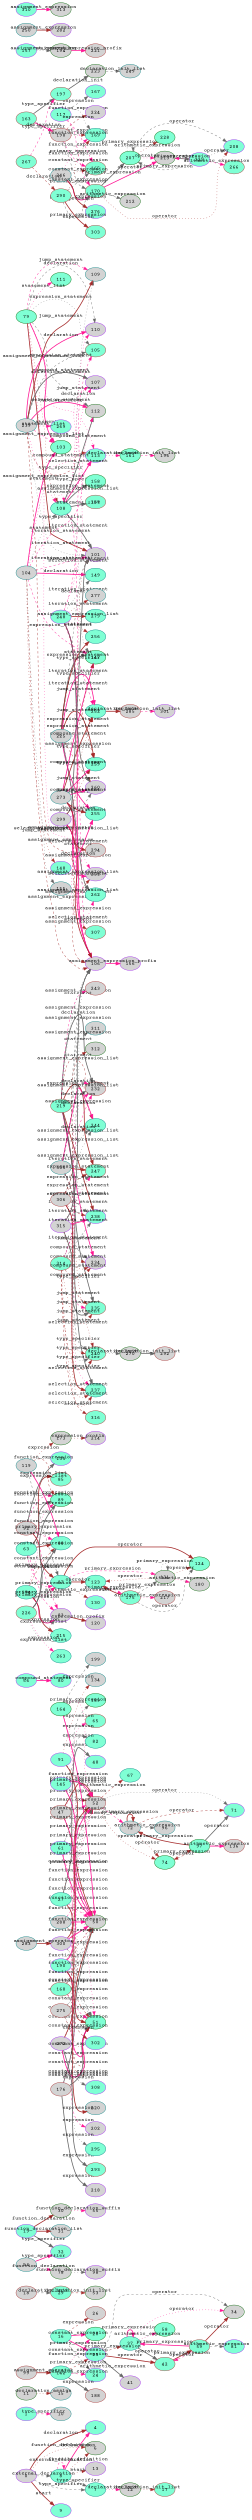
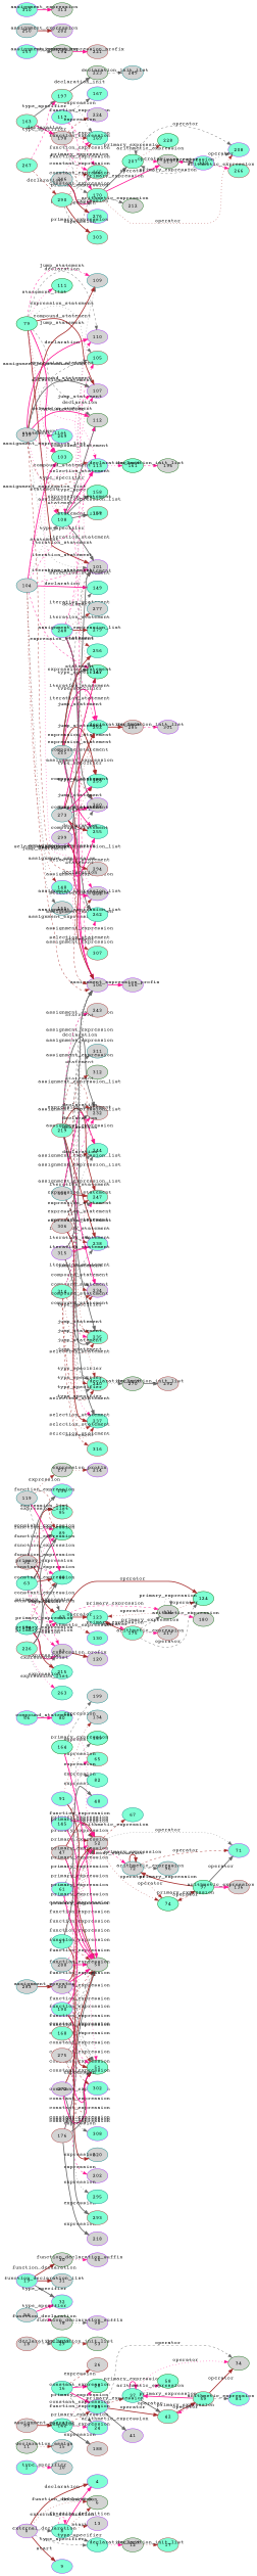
  digraph {
    fontname="Courier Prime"
    rankdir=LR
    node [color=purple fillcolor=aquamarine fontname="Courier Prime" style=filled]
    edge [color=brown constraint=True fontname="Courier Prime" labelfloat=True style=bold]
    0 [fillcolor=lightgrey]
    4
    6 [color=darkgreen fillcolor=lightgrey]
    7 [color=teal]
    8 [color=teal]
    9
    12 [color=darkgreen fillcolor=lightgrey]
    13 [fillcolor=lightgrey]
    17 [color=brown]
    10 [color=teal fillcolor=lightgrey]
    1
    11 [color=darkgreen fillcolor=lightgrey]
    15 [color=teal fillcolor=lightgrey]
    16 [color=teal]
    20 [color=darkgreen]
    21
    24
    26 [color=brown fillcolor=lightgrey]
    34 [color=darkgreen fillcolor=lightgrey]
    37 [color=teal]
    41 [fillcolor=lightgrey]
    42 [color=brown]
    58 [color=darkgreen]
    59 [color=brown]
    18 [color=brown fillcolor=lightgrey]
    29 [color=brown]
    53 [color=darkgreen fillcolor=lightgrey]
    30 [color=darkgreen fillcolor=lightgrey]
    19
    31 [color=teal fillcolor=lightgrey]
    32
    55 [fillcolor=lightgrey]
    81
    27 [color=teal]
    48
    50 [color=darkgreen fillcolor=lightgrey]
    51 [color=darkgreen]
    52 [color=brown fillcolor=lightgrey]
    67 [color=teal]
    71
    72 [color=teal fillcolor=lightgrey]
    74 [color=darkgreen]
    96 [color=teal fillcolor=lightgrey]
    97 [color=darkgreen]
    47 [color=brown fillcolor=lightgrey]
    65 [color=brown]
    136 [color=brown fillcolor=lightgrey]
    54 [color=teal fillcolor=lightgrey]
    78 [color=darkgreen fillcolor=lightgrey]
    98 [fillcolor=lightgrey]
    56
    80
    61
    82 [color=teal]
    63 [color=teal]
    83 [fillcolor=lightgrey]
    85 [color=brown]
    87 [color=teal]
    88 [color=teal]
    89 [color=darkgreen]
    120 [fillcolor=lightgrey]
    123 [color=teal]
    124 [color=darkgreen]
    130
    131 [color=darkgreen fillcolor=lightgrey]
    175 [color=brown]
    180 [color=darkgreen fillcolor=lightgrey]
    79 [color=darkgreen]
    101 [fillcolor=lightgrey]
    103 [color=darkgreen]
    105 [color=brown]
    106 [fillcolor=lightgrey]
    107 [fillcolor=lightgrey]
    108 [color=teal]
    109 [color=teal fillcolor=lightgrey]
    110 [fillcolor=lightgrey]
    111 [color=darkgreen]
    112 [color=darkgreen fillcolor=lightgrey]
    113
    156 [fillcolor=lightgrey]
    147 [color=darkgreen]
    158 [color=darkgreen]
    159 [color=brown]
    161 [color=darkgreen]
    196 [color=darkgreen fillcolor=lightgrey]
    217 [color=brown fillcolor=lightgrey]
    91
    134 [color=teal fillcolor=lightgrey]
    92 [color=brown fillcolor=lightgrey]
    135
    99 [color=brown fillcolor=lightgrey]
    142 [color=teal]
    188 [color=brown fillcolor=lightgrey]
    104 [color=teal fillcolor=lightgrey]
    148
    149 [color=teal]
    155 [color=teal fillcolor=lightgrey]
    165 [color=brown]
    117
    167
    169 [color=teal]
    170 [color=brown]
    207 [color=darkgreen]
    208
    212 [color=darkgreen fillcolor=lightgrey]
    213 [color=darkgreen fillcolor=lightgrey]
    228 [color=darkgreen]
    229
    119 [color=teal fillcolor=lightgrey]
    173 [color=darkgreen fillcolor=lightgrey]
    214 [fillcolor=lightgrey]
    145
    189 [color=darkgreen]
    194 [color=darkgreen fillcolor=lightgrey]
    157
    221 [color=brown fillcolor=lightgrey]
    163 [color=brown]
    197 [color=brown]
    198 [color=brown fillcolor=lightgrey]
    223 [color=darkgreen fillcolor=lightgrey]
    224 [fillcolor=lightgrey]
    249 [color=teal fillcolor=lightgrey]
    164 [color=darkgreen]
    199 [color=teal fillcolor=lightgrey]
    168 [color=brown]
    202 [fillcolor=lightgrey]
    266 [color=brown]
    174 [color=teal]
    215 [color=teal]
    176 [color=brown fillcolor=lightgrey]
    218 [fillcolor=lightgrey]
    190
    220 [color=teal fillcolor=lightgrey]
    219 [color=brown]
    232 [color=brown fillcolor=lightgrey]
    234 [fillcolor=lightgrey]
    235 [color=brown]
    237 [color=teal]
    238
    240 [color=brown]
    243 [color=brown fillcolor=lightgrey]
    244 [color=teal]
    247 [color=brown]
    270 [color=darkgreen fillcolor=lightgrey]
    292 [color=brown fillcolor=lightgrey]
    225 [color=teal fillcolor=lightgrey]
    251 [fillcolor=lightgrey]
    252 [color=teal]
    255 [color=teal]
    256 [color=teal]
    259 [color=teal]
    260 [fillcolor=lightgrey]
    262 [color=teal]
    285 [color=brown fillcolor=lightgrey]
    301 [fillcolor=lightgrey]
    226 [color=brown]
    263 [color=teal]
    239 [color=teal fillcolor=lightgrey]
    269
    246 [color=teal fillcolor=lightgrey]
    276
    248
    277 [color=teal fillcolor=lightgrey]
    279 [color=teal]
    250 [color=teal fillcolor=lightgrey]
    282 [fillcolor=lightgrey]
    267 [color=brown]
    290 [color=brown]
    303 [color=brown]
    272 [fillcolor=lightgrey]
    293 [color=brown]
    273 [color=teal fillcolor=lightgrey]
    294 [color=brown fillcolor=lightgrey]
    275 [color=brown fillcolor=lightgrey]
    295 [color=teal]
    283 [color=teal fillcolor=lightgrey]
    300 [fillcolor=lightgrey]
    308
    288 [color=teal fillcolor=lightgrey]
    302
    299 [fillcolor=lightgrey]
    307 [color=brown]
    305 [color=teal fillcolor=lightgrey]
    311 [color=teal fillcolor=lightgrey]
    306 [color=brown fillcolor=lightgrey]
    312 [color=darkgreen fillcolor=lightgrey]
    313 [color=darkgreen fillcolor=lightgrey]
    310
    314 [color=brown]
    316 [color=brown]
    315 [fillcolor=lightgrey]
    0 -> 4 [label=declaration]
    0 -> 6 [label=function_definition style=dotted]
    0 -> 7 [color=gray40 label=type_specifier style=dashed]
    0 -> 8 [color=gray40 label=external_declaration style=dashed]
    0 -> 9 [label=start]
    7 -> 12 [color=deeppink label=declaration_init style=dotted]
    8 -> 4 [color=deeppink label=declaration]
    8 -> 6 [label=function_definition style=dotted]
    8 -> 7 [color=gray40 label=type_specifier style=dashed]
    8 -> 8 [color=deeppink label=external_declaration style=dashed]
    8 -> 13 [label=start style=dotted]
    12 -> 17 [label=declaration_init_list style=dotted]
    1 -> 10 [color=deeppink label=type_specifier style=dashed]
    11 -> 15 [label=declaration_assign style=dotted]
    16 -> 20 [color=deeppink label=constant_expression]
    16 -> 21 [color=deeppink label=primary_expression]
    16 -> 24 [color=gray40 label=function_expression style=dashed]
    16 -> 26 [label=expression style=dashed]
    21 -> 34 [color=gray40 label=operator style=dashed]
    21 -> 37 [label=primary_expression style=dashed]
    21 -> 41 [color=gray40 label=arithmetic_expression]
    21 -> 42 [label=operator]
    37 -> 34 [color=deeppink label=operator style=dotted]
    37 -> 37 [color=deeppink label=primary_expression]
    37 -> 42 [color=gray40 label=operator]
    37 -> 58 [color=deeppink label=arithmetic_expression style=dotted]
    42 -> 59 [label=primary_expression]
    59 -> 34 [label=operator]
    59 -> 37 [color=deeppink label=primary_expression]
    59 -> 42 [color=deeppink label=operator style=dashed]
    59 -> 81 [color=gray40 label=arithmetic_expression style=dashed]
    18 -> 29 [color=gray40 label=declaration_init style=dashed]
    29 -> 53 [label=declaration_init_list style=dashed]
    30 -> 55 [color=deeppink label=function_declaration_suffix style=dotted]
    19 -> 30 [label=function_declaration]
    19 -> 31 [label=function_declaration_list]
    19 -> 32 [color=gray40 label=type_specifier]
    27 -> 48 [color=gray40 label=expression]
-   27 -> 50 [color=deeppink label=function_expression style=dashed]
+   27 -> 50 [label=function_expression style=dashed]
    27 -> 51 [label=constant_expression]
    27 -> 52 [label=primary_expression style=dotted]
    52 -> 67 [label=arithmetic_expression style=dashed]
    52 -> 71 [color=gray40 label=operator style=dotted]
    52 -> 72 [color=deeppink label=primary_expression style=dashed]
    52 -> 74 [label=operator style=dotted]
    72 -> 71 [label=operator style=dashed]
    72 -> 72 [label=primary_expression]
    72 -> 74 [label=operator style=dotted]
    72 -> 96 [color=gray40 label=arithmetic_expression style=dashed]
    74 -> 97 [label=primary_expression style=dotted]
    97 -> 71 [color=gray40 label=operator]
    97 -> 72 [label=primary_expression]
    97 -> 74 [label=operator style=dashed]
    97 -> 136 [color=deeppink label=arithmetic_expression]
    47 -> 50 [color=deeppink label=function_expression]
    47 -> 51 [label=constant_expression style=dashed]
    47 -> 52 [label=primary_expression]
    47 -> 65 [color=deeppink label=expression style=dotted]
    54 -> 32 [color=deeppink label=type_specifier]
    54 -> 78 [color=deeppink label=function_declaration style=dotted]
    78 -> 98 [color=gray40 label=function_declaration_suffix style=dotted]
    56 -> 80 [color=deeppink label=compound_statement]
    61 -> 50 [color=deeppink label=function_expression]
    61 -> 51 [color=deeppink label=constant_expression style=dashed]
    61 -> 52 [color=gray40 label=primary_expression style=dotted]
    61 -> 82 [color=gray40 label=expression style=dashed]
    63 -> 83 [color=deeppink label=expression style=dashed]
    63 -> 85 [label=expression_list]
    63 -> 87 [color=deeppink label=primary_expression style=dashed]
    63 -> 88 [label=constant_expression]
    63 -> 89 [color=gray40 label=function_expression]
    83 -> 120 [label=expression_profix]
    87 -> 123 [label=operator]
    87 -> 124 [label=operator]
    87 -> 130 [label=arithmetic_expression style=dotted]
    87 -> 131 [color=deeppink label=primary_expression style=dashed]
    123 -> 175 [color=deeppink label=primary_expression style=dotted]
    131 -> 123 [label=operator style=dotted]
    131 -> 124 [label=operator style=dotted]
    131 -> 131 [color=gray40 label=primary_expression style=dotted]
    131 -> 180 [color=deeppink label=arithmetic_expression style=dotted]
    175 -> 123 [label=operator]
    175 -> 124 [color=gray40 label=operator style=dashed]
    175 -> 131 [color=gray40 label=primary_expression style=dashed]
    175 -> 217 [color=deeppink label=arithmetic_expression style=dotted]
    79 -> 101 [label=iteration_statement]
    79 -> 103 [color=deeppink label=assignment_expression_list]
    79 -> 105 [color=gray40 label=expression_statement style=dotted]
    79 -> 106 [color=deeppink label=assignment_expression style=dotted]
+   79 -> 107 [label=compound_statement]
    79 -> 108 [label=statement style=dotted]
    79 -> 109 [color=deeppink label=jump_statement style=dashed]
    79 -> 110 [color=gray40 label=declaration style=dashed]
    79 -> 111 [color=deeppink label=statement_list style=dotted]
    79 -> 112 [color=gray40 label=selection_statement style=dashed]
    79 -> 113 [color=deeppink label=type_specifier style=dotted]
    106 -> 156 [color=deeppink label=assignment_expression_profix]
    108 -> 101 [color=gray40 label=iteration_statement]
    108 -> 106 [color=deeppink label=assignment_expression style=dashed]
    108 -> 107 [color=deeppink label=compound_statement style=dotted]
    108 -> 108 [color=deeppink label=statement style=dotted]
    108 -> 109 [color=gray40 label=jump_statement style=dotted]
    108 -> 110 [color=deeppink label=declaration style=dotted]
    108 -> 112 [color=gray40 label=selection_statement]
    108 -> 113 [color=deeppink label=type_specifier]
    108 -> 147 [color=gray40 label=expression_statement style=dotted]
    108 -> 158 [color=gray40 label=assignment_expression_list]
    108 -> 159 [color=gray40 label=statement_list]
    113 -> 161 [color=deeppink label=declaration_init style=dotted]
    161 -> 196 [color=deeppink label=declaration_init_list style=dashed]
    91 -> 50 [label=function_expression]
    91 -> 51 [color=gray40 label=constant_expression style=dashed]
    91 -> 52 [label=primary_expression style=dashed]
    91 -> 134 [label=expression style=dotted]
    92 -> 83 [color=deeppink label=expression style=dashed]
    92 -> 87 [label=primary_expression]
    92 -> 88 [color=deeppink label=constant_expression style=dashed]
    92 -> 89 [color=deeppink label=function_expression style=dashed]
    92 -> 135 [color=gray40 label=expression_list]
    99 -> 142 [label=assignment_operator]
    142 -> 20 [color=deeppink label=constant_expression style=dotted]
    142 -> 21 [label=primary_expression style=dashed]
    142 -> 24 [color=deeppink label=function_expression style=dashed]
    142 -> 188 [color=gray40 label=expression]
    104 -> 101 [color=deeppink label=iteration_statement style=dashed]
    104 -> 103 [color=deeppink label=assignment_expression_list]
    104 -> 106 [label=assignment_expression style=dashed]
    104 -> 107 [color=deeppink label=compound_statement style=dotted]
    104 -> 108 [color=gray40 label=statement style=dotted]
    104 -> 113 [color=deeppink label=type_specifier style=dashed]
    104 -> 147 [color=deeppink label=expression_statement style=dashed]
    104 -> 148 [label=selection_statement style=dotted]
    104 -> 149 [color=deeppink label=declaration]
    104 -> 155 [color=gray40 label=jump_statement style=dotted]
    117 -> 165 [color=deeppink label=constant_expression style=dashed]
    117 -> 167 [color=gray40 label=expression style=dashed]
    117 -> 169 [color=gray40 label=function_expression style=dotted]
    117 -> 170 [color=deeppink label=primary_expression style=dashed]
    170 -> 207 [color=gray40 label=primary_expression]
    170 -> 208 [label=operator style=dotted]
    170 -> 212 [color=gray40 label=arithmetic_expression style=dashed]
    170 -> 213 [color=deeppink label=operator]
    207 -> 207 [color=gray40 label=primary_expression style=dotted]
    207 -> 208 [color=gray40 label=operator style=dashed]
    207 -> 213 [color=deeppink label=operator style=dotted]
    207 -> 228 [label=arithmetic_expression style=dotted]
    213 -> 229 [color=gray40 label=primary_expression]
    229 -> 207 [color=gray40 label=primary_expression style=dashed]
    229 -> 208 [color=gray40 label=operator style=dotted]
    229 -> 213 [color=deeppink label=operator style=dotted]
    229 -> 266 [color=deeppink label=arithmetic_expression style=dashed]
    119 -> 87 [color=gray40 label=primary_expression style=dashed]
    119 -> 88 [color=deeppink label=constant_expression]
    119 -> 89 [label=function_expression style=dashed]
    119 -> 173 [label=expression style=dotted]
    173 -> 214 [label=expression_profix style=dotted]
    145 -> 50 [color=deeppink label=function_expression]
    145 -> 51 [color=gray40 label=constant_expression style=dotted]
    145 -> 52 [color=deeppink label=primary_expression]
    145 -> 189 [color=gray40 label=expression style=dashed]
    194 -> 221 [color=deeppink label=assignment_expression_profix]
    157 -> 194 [color=gray40 label=assignment_expression style=dotted]
    163 -> 197 [color=gray40 label=type_specifier]
    163 -> 198 [color=deeppink label=declaration]
    197 -> 223 [color=gray40 label=declaration_init]
    198 -> 165 [color=deeppink label=constant_expression style=dashed]
    198 -> 169 [label=function_expression style=dotted]
    198 -> 170 [color=gray40 label=primary_expression style=dashed]
    198 -> 224 [label=expression style=dashed]
    223 -> 249 [color=gray40 label=declaration_init_list style=dashed]
    164 -> 50 [color=deeppink label=function_expression]
    164 -> 51 [color=deeppink label=constant_expression style=dotted]
    164 -> 52 [color=deeppink label=primary_expression style=dotted]
    164 -> 199 [color=gray40 label=expression style=dashed]
    168 -> 50 [color=gray40 label=function_expression style=dashed]
    168 -> 51 [label=constant_expression style=dashed]
    168 -> 52 [label=primary_expression style=dashed]
    168 -> 202 [color=deeppink label=expression style=dashed]
    174 -> 83 [color=deeppink label=expression]
    174 -> 87 [label=primary_expression style=dotted]
    174 -> 88 [label=constant_expression style=dashed]
    174 -> 89 [color=deeppink label=function_expression style=dotted]
    174 -> 215 [label=expression_list]
    176 -> 50 [color=gray40 label=function_expression]
    176 -> 51 [color=gray40 label=constant_expression]
    176 -> 52 [color=deeppink label=primary_expression style=dotted]
    176 -> 218 [color=gray40 label=expression]
    190 -> 50 [label=function_expression style=dashed]
    190 -> 51 [color=deeppink label=constant_expression]
    190 -> 52 [color=deeppink label=primary_expression]
    190 -> 220 [label=expression]
    219 -> 106 [color=gray40 label=assignment_expression style=dotted]
    219 -> 232 [color=gray40 label=declaration]
    219 -> 234 [color=deeppink label=compound_statement]
    219 -> 235 [color=gray40 label=jump_statement]
    219 -> 237 [color=gray40 label=selection_statement]
    219 -> 238 [label=iteration_statement]
    219 -> 240 [label=type_specifier style=dotted]
    219 -> 243 [color=deeppink label=statement style=dashed]
    219 -> 244 [label=assignment_expression_list style=dashed]
    219 -> 247 [label=expression_statement]
    240 -> 270 [color=gray40 label=declaration_init style=dotted]
    270 -> 292 [color=gray40 label=declaration_init_list]
    225 -> 101 [color=gray40 label=iteration_statement style=dashed]
    225 -> 106 [color=deeppink label=assignment_expression style=dashed]
    225 -> 147 [color=gray40 label=expression_statement]
    225 -> 251 [color=deeppink label=assignment_expression_list style=dotted]
    225 -> 252 [color=deeppink label=type_specifier]
    225 -> 255 [color=deeppink label=declaration]
    225 -> 256 [label=statement]
    225 -> 259 [label=jump_statement]
    225 -> 260 [label=compound_statement style=dashed]
    225 -> 262 [color=gray40 label=selection_statement]
    252 -> 285 [label=declaration_init]
    285 -> 301 [color=deeppink label=declaration_init_list style=dashed]
    226 -> 83 [color=gray40 label=expression style=dotted]
    226 -> 87 [color=deeppink label=primary_expression style=dotted]
    226 -> 88 [color=gray40 label=constant_expression]
    226 -> 89 [color=gray40 label=function_expression]
    226 -> 263 [color=deeppink label=expression_list style=dotted]
    239 -> 101 [color=gray40 label=iteration_statement style=dotted]
    239 -> 103 [color=deeppink label=assignment_expression_list style=dashed]
    239 -> 105 [color=gray40 label=expression_statement style=dashed]
    239 -> 106 [label=assignment_expression style=dashed]
    239 -> 107 [color=gray40 label=compound_statement]
    239 -> 108 [color=deeppink label=statement style=dotted]
    239 -> 109 [label=jump_statement]
    239 -> 110 [color=deeppink label=declaration]
    239 -> 112 [color=deeppink label=selection_statement]
    239 -> 113 [label=type_specifier style=dashed]
    239 -> 269 [color=deeppink label=statement_list style=dotted]
    246 -> 165 [label=constant_expression style=dotted]
    246 -> 169 [color=deeppink label=function_expression style=dotted]
    246 -> 170 [color=deeppink label=primary_expression]
    246 -> 276 [label=expression]
    248 -> 105 [color=deeppink label=expression_statement style=dashed]
    248 -> 106 [color=deeppink label=assignment_expression]
    248 -> 112 [color=deeppink label=selection_statement style=dotted]
    248 -> 149 [color=gray40 label=declaration style=dotted]
    248 -> 252 [color=deeppink label=type_specifier style=dashed]
    248 -> 256 [label=statement style=dotted]
    248 -> 259 [label=jump_statement style=dashed]
    248 -> 260 [color=gray40 label=compound_statement]
    248 -> 277 [label=iteration_statement style=dotted]
    248 -> 279 [label=assignment_expression_list]
    250 -> 282 [label=assignment_expression]
    267 -> 197 [color=deeppink label=type_specifier style=dashed]
    267 -> 290 [label=declaration style=dashed]
    290 -> 165 [color=gray40 label=constant_expression style=dashed]
    290 -> 169 [label=function_expression style=dotted]
    290 -> 170 [color=gray40 label=primary_expression style=dashed]
    290 -> 303 [label=expression]
    272 -> 50 [label=function_expression]
    272 -> 51 [color=deeppink label=constant_expression]
    272 -> 52 [label=primary_expression style=dotted]
    272 -> 293 [color=gray40 label=expression]
    273 -> 101 [label=iteration_statement style=dotted]
    273 -> 106 [color=deeppink label=assignment_expression]
    273 -> 147 [color=deeppink label=expression_statement]
    273 -> 251 [color=deeppink label=assignment_expression_list]
    273 -> 252 [label=type_specifier]
    273 -> 255 [label=declaration]
    273 -> 259 [color=deeppink label=jump_statement]
    273 -> 260 [color=deeppink label=compound_statement]
    273 -> 262 [color=gray40 label=selection_statement style=dashed]
    273 -> 294 [label=statement]
    275 -> 50 [color=gray40 label=function_expression style=dashed]
    275 -> 51 [label=constant_expression style=dashed]
    275 -> 52 [color=gray40 label=primary_expression style=dotted]
    275 -> 295 [color=gray40 label=expression style=dotted]
    283 -> 300 [label=assignment_operator]
    300 -> 50 [color=deeppink label=function_expression]
    300 -> 51 [label=constant_expression style=dotted]
    300 -> 52 [label=primary_expression]
    300 -> 308 [color=gray40 label=expression style=dashed]
    288 -> 50 [color=deeppink label=function_expression]
    288 -> 51 [color=gray40 label=constant_expression style=dotted]
    288 -> 52 [color=deeppink label=primary_expression style=dashed]
    288 -> 302 [label=expression style=dashed]
    299 -> 101 [color=gray40 label=iteration_statement]
    299 -> 106 [label=assignment_expression]
    299 -> 147 [label=expression_statement style=dashed]
    299 -> 251 [label=assignment_expression_list style=dashed]
    299 -> 252 [label=type_specifier style=dotted]
    299 -> 255 [color=deeppink label=declaration]
    299 -> 259 [label=jump_statement style=dotted]
    299 -> 260 [color=gray40 label=compound_statement style=dashed]
    299 -> 262 [color=deeppink label=selection_statement style=dotted]
    299 -> 307 [label=statement style=dotted]
    305 -> 106 [color=gray40 label=assignment_expression style=dashed]
-   305 -> 232 [color=deeppink label=declaration style=dotted]
+   305 -> 232 [label=declaration style=dotted]
    305 -> 234 [color=gray40 label=compound_statement style=dashed]
    305 -> 235 [label=jump_statement style=dashed]
    305 -> 237 [color=deeppink label=selection_statement style=dotted]
    305 -> 238 [color=gray40 label=iteration_statement style=dashed]
    305 -> 240 [color=gray40 label=type_specifier style=dashed]
    305 -> 244 [color=deeppink label=assignment_expression_list]
    305 -> 247 [label=expression_statement]
    305 -> 311 [color=gray40 label=statement style=dashed]
    306 -> 106 [color=gray40 label=assignment_expression style=dashed]
    306 -> 232 [color=gray40 label=declaration style=dashed]
    306 -> 234 [label=compound_statement style=dotted]
    306 -> 235 [color=deeppink label=jump_statement style=dashed]
    306 -> 237 [label=selection_statement]
    306 -> 238 [label=iteration_statement style=dashed]
    306 -> 240 [label=type_specifier style=dotted]
    306 -> 244 [label=assignment_expression_list style=dotted]
    306 -> 247 [label=expression_statement style=dashed]
    306 -> 312 [label=statement style=dashed]
    310 -> 313 [color=deeppink label=assignment_expression]
    314 -> 106 [color=gray40 label=assignment_expression style=dotted]
    314 -> 232 [color=deeppink label=declaration style=dashed]
    314 -> 234 [label=compound_statement style=dashed]
    314 -> 235 [label=jump_statement style=dotted]
    314 -> 237 [label=selection_statement style=dotted]
    314 -> 238 [color=gray40 label=iteration_statement style=dashed]
    314 -> 240 [label=type_specifier style=dashed]
    314 -> 244 [color=gray40 label=assignment_expression_list style=dotted]
    314 -> 247 [color=deeppink label=expression_statement style=dotted]
    314 -> 316 [label=statement style=dashed]
    315 -> 106 [color=gray40 label=assignment_expression]
    315 -> 232 [color=deeppink label=declaration style=dotted]
    315 -> 234 [label=compound_statement style=dotted]
    315 -> 235 [color=gray40 label=jump_statement]
    315 -> 237 [label=selection_statement style=dotted]
    315 -> 238 [color=deeppink label=iteration_statement]
    315 -> 240 [color=gray40 label=type_specifier style=dotted]
    315 -> 244 [color=gray40 label=assignment_expression_list style=dotted]
    315 -> 247 [color=gray40 label=expression_statement style=dotted]
  }
